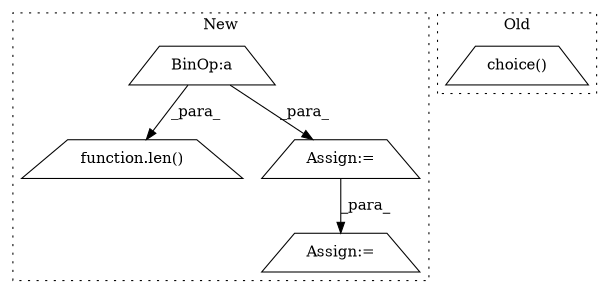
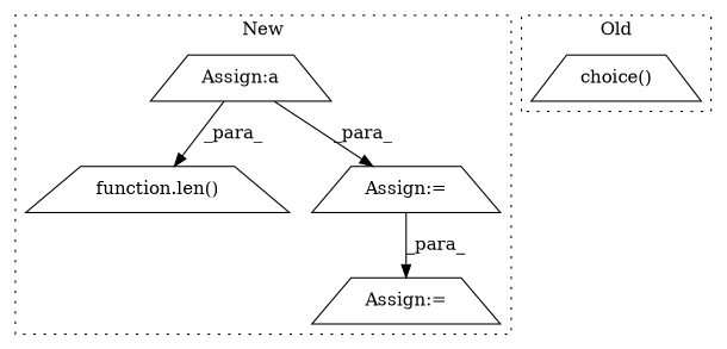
  digraph {
    node [a=75 l=3 shape=trapezium]
    n1 [l="4,1" label="function.len()" s="390,403"]
-   n2 [a=82 label="BinOp:a" s=404]
+   n2 [a=82 label="Assign:a" s=404]
    n3 [a=68 l=4 label="Assign:=" s=579]
    n4 [a=68 label="Assign:=" s=386]
    n5 [l="14,1" label="choice()" s="383,406"]
    subgraph cluster_1 {
      label=New
      style=dotted
      n1
      n2
      n3
      n4
    }
    subgraph cluster_2 {
      label=Old
      style=dotted
      n5
    }
    n2 -> n1 [label=_para_]
    n2 -> n4 [label=_para_]
    n4 -> n3 [label=_para_]
  }
